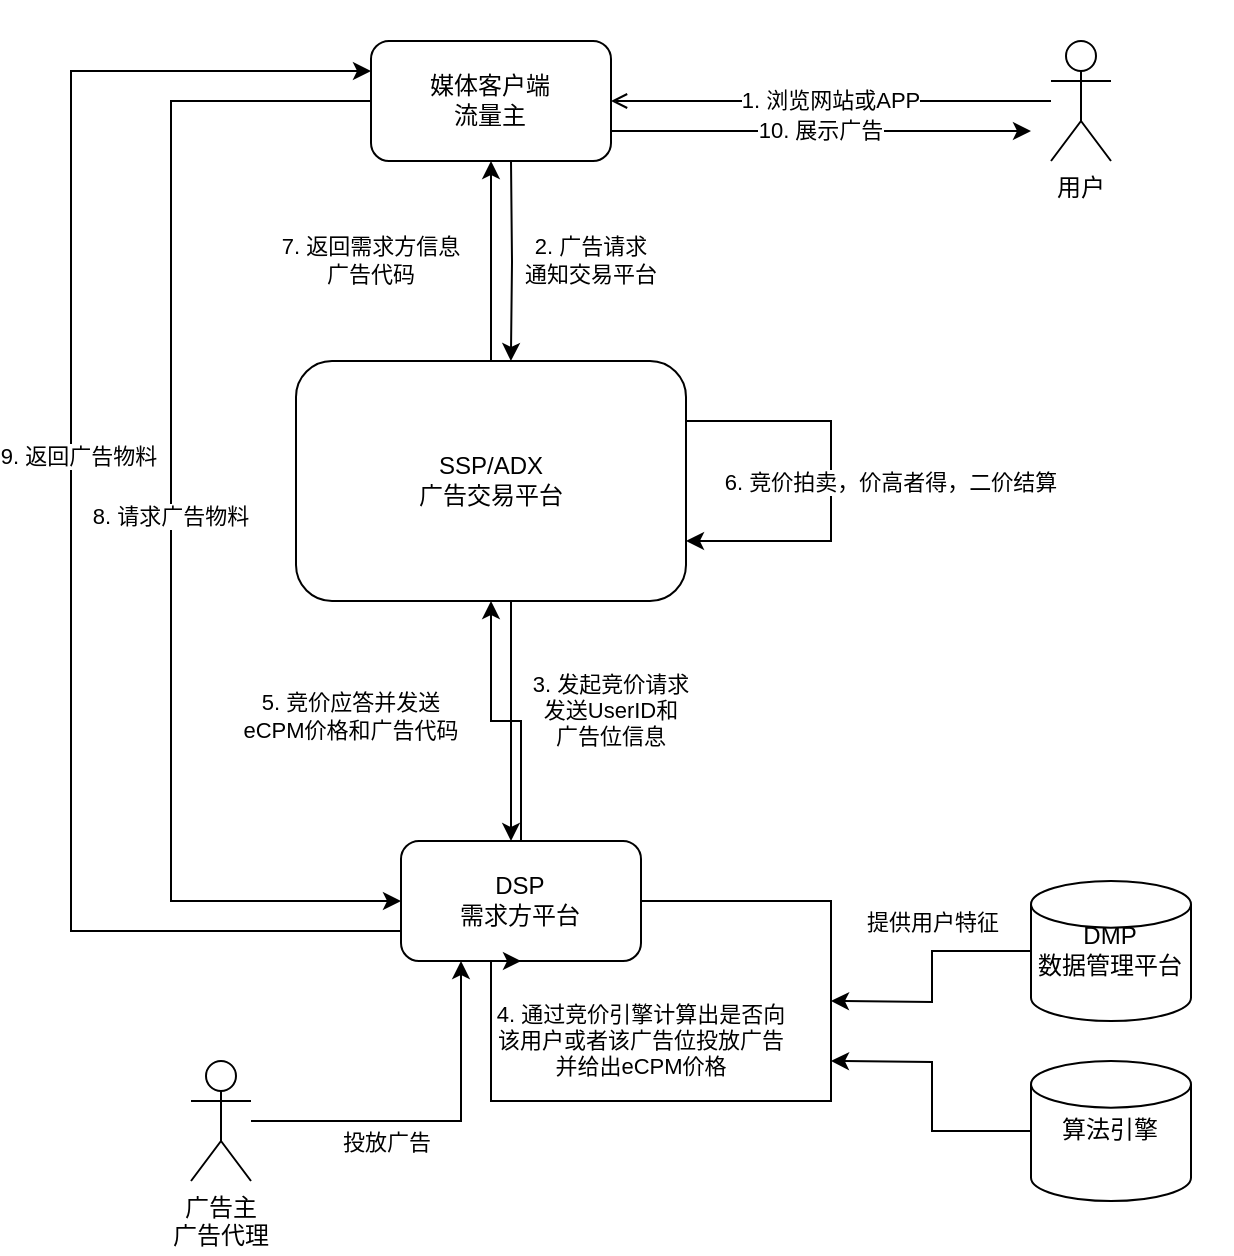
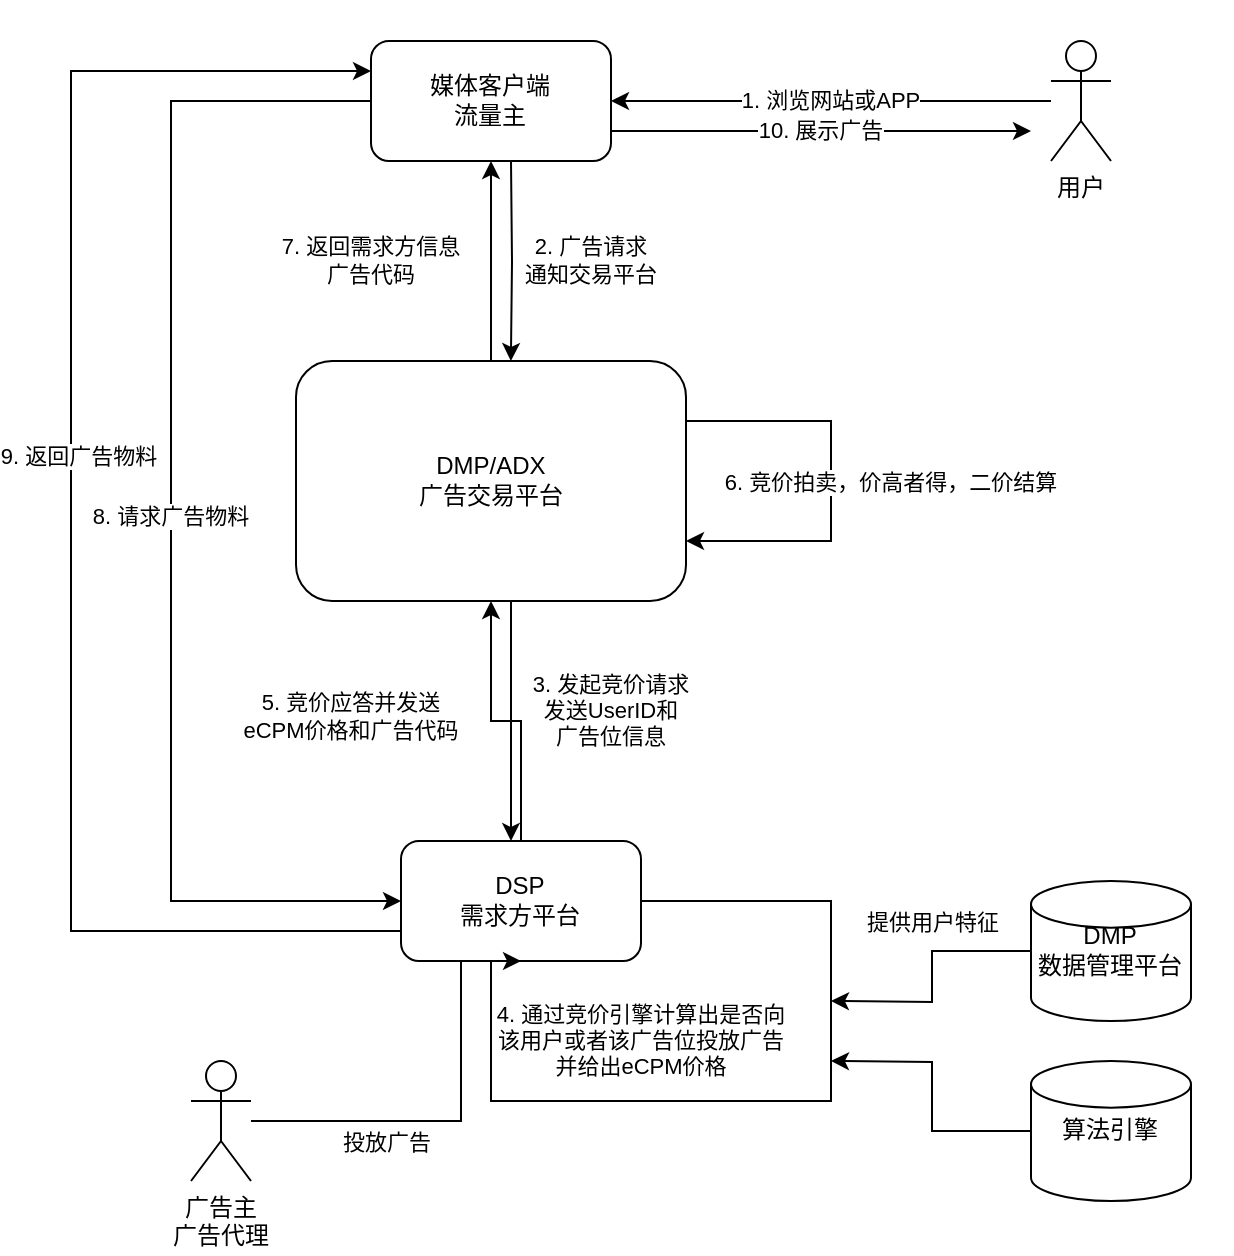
  <mxCell id="0" />
  <mxCell id="1" parent="0" />
- <mxCell id="2" value="1. 浏览网站或APP" style="edgeStyle=orthogonalEdgeStyle;rounded=0;orthogonalLoop=1;jettySize=auto;html=1;entryX=1;entryY=0.5;entryDx=0;entryDy=0;endArrow=open;" edge="1" parent="1" source="3" target="7"><mxGeometry relative="1" as="geometry"><mxPoint x="50" y="50" as="targetPoint" /></mxGeometry></mxCell>
+ <mxCell id="2" value="1. 浏览网站或APP" style="edgeStyle=orthogonalEdgeStyle;rounded=0;orthogonalLoop=1;jettySize=auto;html=1;entryX=1;entryY=0.5;entryDx=0;entryDy=0;" edge="1" parent="1" source="3" target="7"><mxGeometry relative="1" as="geometry"><mxPoint x="50" y="50" as="targetPoint" /></mxGeometry></mxCell>
  <mxCell id="3" value="用户" style="shape=umlActor;verticalLabelPosition=bottom;verticalAlign=top;html=1;outlineConnect=0;" vertex="1" parent="1"><mxGeometry x="510" y="20" width="30" height="60" as="geometry" /></mxCell>
  <mxCell id="4" value="2. 广告请求&lt;br&gt;通知交易平台" style="edgeStyle=orthogonalEdgeStyle;rounded=0;orthogonalLoop=1;jettySize=auto;html=1;entryX=0.551;entryY=0;entryDx=0;entryDy=0;entryPerimeter=0;" edge="1" parent="1" target="10"><mxGeometry x="-0.001" y="-40" relative="1" as="geometry"><mxPoint x="240" y="80" as="sourcePoint" /><mxPoint x="80" as="offset" /></mxGeometry></mxCell>
  <mxCell id="5" value="10. 展示广告" style="edgeStyle=orthogonalEdgeStyle;rounded=0;orthogonalLoop=1;jettySize=auto;html=1;exitX=1;exitY=0.75;exitDx=0;exitDy=0;" edge="1" parent="1" source="7"><mxGeometry relative="1" as="geometry"><mxPoint x="500" y="65" as="targetPoint" /></mxGeometry></mxCell>
  <mxCell id="6" value="8. 请求广告物料" style="edgeStyle=orthogonalEdgeStyle;rounded=0;orthogonalLoop=1;jettySize=auto;html=1;exitX=0;exitY=0.5;exitDx=0;exitDy=0;entryX=0;entryY=0.5;entryDx=0;entryDy=0;" edge="1" parent="1" source="7" target="14"><mxGeometry relative="1" as="geometry"><Array as="points"><mxPoint x="70" y="50" /><mxPoint x="70" y="450" /></Array></mxGeometry></mxCell>
  <mxCell id="7" value="媒体客户端&lt;br&gt;流量主" style="rounded=1;whiteSpace=wrap;html=1;" vertex="1" parent="1"><mxGeometry x="170" y="20" width="120" height="60" as="geometry" /></mxCell>
  <mxCell id="8" value="3. 发起竞价请求&lt;br&gt;发送UserID和&lt;br&gt;广告位信息" style="edgeStyle=orthogonalEdgeStyle;rounded=0;orthogonalLoop=1;jettySize=auto;html=1;exitX=0.5;exitY=1;exitDx=0;exitDy=0;" edge="1" parent="1" source="10" target="14"><mxGeometry y="50" relative="1" as="geometry"><Array as="points"><mxPoint x="240" y="300" /></Array><mxPoint as="offset" /></mxGeometry></mxCell>
  <mxCell id="9" value="7. 返回需求方信息&lt;br&gt;广告代码" style="edgeStyle=orthogonalEdgeStyle;rounded=0;orthogonalLoop=1;jettySize=auto;html=1;exitX=0.5;exitY=0;exitDx=0;exitDy=0;entryX=0.5;entryY=1;entryDx=0;entryDy=0;" edge="1" parent="1" source="10" target="7"><mxGeometry y="60" relative="1" as="geometry"><mxPoint as="offset" /></mxGeometry></mxCell>
- <mxCell id="10" value="SSP/ADX&lt;br&gt;广告交易平台" style="rounded=1;whiteSpace=wrap;html=1;" vertex="1" parent="1"><mxGeometry x="132.5" y="180" width="195" height="120" as="geometry" /></mxCell>
+ <mxCell id="10" value="DMP/ADX&lt;br&gt;广告交易平台" style="rounded=1;whiteSpace=wrap;html=1;" vertex="1" parent="1"><mxGeometry x="132.5" y="180" width="195" height="120" as="geometry" /></mxCell>
  <mxCell id="11" value="5. 竞价应答并发送&lt;br&gt;eCPM价格和广告代码" style="edgeStyle=orthogonalEdgeStyle;rounded=0;orthogonalLoop=1;jettySize=auto;html=1;exitX=0.5;exitY=0;exitDx=0;exitDy=0;entryX=0.5;entryY=1;entryDx=0;entryDy=0;" edge="1" parent="1" source="14" target="10"><mxGeometry x="0.143" y="70" relative="1" as="geometry"><mxPoint as="offset" /></mxGeometry></mxCell>
  <mxCell id="12" style="edgeStyle=orthogonalEdgeStyle;rounded=0;orthogonalLoop=1;jettySize=auto;html=1;exitX=0;exitY=0.75;exitDx=0;exitDy=0;entryX=0;entryY=0.25;entryDx=0;entryDy=0;" edge="1" parent="1" source="14" target="7"><mxGeometry relative="1" as="geometry"><Array as="points"><mxPoint x="20" y="465" /><mxPoint x="20" y="35" /></Array></mxGeometry></mxCell>
  <mxCell id="13" value="9. 返回广告物料" style="edgeLabel;html=1;align=center;verticalAlign=middle;resizable=0;points=[];" vertex="1" connectable="0" parent="12"><mxGeometry x="0.118" y="-3" relative="1" as="geometry"><mxPoint y="13" as="offset" /></mxGeometry></mxCell>
  <mxCell id="14" value="DSP&lt;br&gt;需求方平台" style="rounded=1;whiteSpace=wrap;html=1;" vertex="1" parent="1"><mxGeometry x="185" y="420" width="120" height="60" as="geometry" /></mxCell>
  <mxCell id="15" value="4. 通过竞价引擎计算出是否向&lt;br&gt;该用户或者该广告位投放广告&lt;br&gt;并给出eCPM价格" style="edgeStyle=orthogonalEdgeStyle;rounded=0;orthogonalLoop=1;jettySize=auto;html=1;exitX=1;exitY=0.5;exitDx=0;exitDy=0;entryX=0.5;entryY=1;entryDx=0;entryDy=0;" edge="1" parent="1" source="14" target="14"><mxGeometry x="0.289" y="-30" relative="1" as="geometry"><Array as="points"><mxPoint x="400" y="450" /><mxPoint x="400" y="550" /><mxPoint x="230" y="550" /></Array><mxPoint as="offset" /></mxGeometry></mxCell>
  <mxCell id="16" style="edgeStyle=orthogonalEdgeStyle;rounded=0;orthogonalLoop=1;jettySize=auto;html=1;" edge="1" parent="1" source="18"><mxGeometry relative="1" as="geometry"><mxPoint x="400" y="500" as="targetPoint" /></mxGeometry></mxCell>
  <mxCell id="17" value="提供用户特征" style="edgeLabel;html=1;align=center;verticalAlign=middle;resizable=0;points=[];" vertex="1" connectable="0" parent="16"><mxGeometry x="-0.36" y="-2" relative="1" as="geometry"><mxPoint x="-10" y="-13" as="offset" /></mxGeometry></mxCell>
  <mxCell id="18" value="DMP&lt;br&gt;数据管理平台" style="strokeWidth=1;html=1;shape=mxgraph.flowchart.database;whiteSpace=wrap;" vertex="1" parent="1"><mxGeometry x="500" y="440" width="80" height="70" as="geometry" /></mxCell>
  <mxCell id="19" style="edgeStyle=orthogonalEdgeStyle;rounded=0;orthogonalLoop=1;jettySize=auto;html=1;" edge="1" parent="1" source="20"><mxGeometry relative="1" as="geometry"><mxPoint x="400" y="530" as="targetPoint" /></mxGeometry></mxCell>
  <mxCell id="20" value="算法引擎" style="strokeWidth=1;html=1;shape=mxgraph.flowchart.database;whiteSpace=wrap;" vertex="1" parent="1"><mxGeometry x="500" y="530" width="80" height="70" as="geometry" /></mxCell>
  <mxCell id="21" value="6. 竞价拍卖，价高者得，二价结算" style="edgeStyle=orthogonalEdgeStyle;rounded=0;orthogonalLoop=1;jettySize=auto;html=1;exitX=1;exitY=0.25;exitDx=0;exitDy=0;entryX=1;entryY=0.75;entryDx=0;entryDy=0;" edge="1" parent="1" source="10" target="10"><mxGeometry y="30" relative="1" as="geometry"><Array as="points"><mxPoint x="400" y="210" /><mxPoint x="400" y="270" /></Array><mxPoint as="offset" /></mxGeometry></mxCell>
- <mxCell id="22" style="edgeStyle=orthogonalEdgeStyle;rounded=0;orthogonalLoop=1;jettySize=auto;html=1;entryX=0.25;entryY=1;entryDx=0;entryDy=0;" edge="1" parent="1" source="24" target="14"><mxGeometry relative="1" as="geometry" /></mxCell>
+ <mxCell id="22" style="edgeStyle=orthogonalEdgeStyle;rounded=0;orthogonalLoop=1;jettySize=auto;html=1;entryX=0.25;entryY=1;entryDx=0;entryDy=0;endArrow=none;" edge="1" parent="1" source="24" target="14"><mxGeometry relative="1" as="geometry" /></mxCell>
  <mxCell id="23" value="投放广告" style="edgeLabel;html=1;align=center;verticalAlign=middle;resizable=0;points=[];" vertex="1" connectable="0" parent="22"><mxGeometry x="-0.129" y="-2" relative="1" as="geometry"><mxPoint x="-14" y="8" as="offset" /></mxGeometry></mxCell>
  <mxCell id="24" value="广告主&lt;br&gt;广告代理" style="shape=umlActor;verticalLabelPosition=bottom;verticalAlign=top;html=1;outlineConnect=0;strokeWidth=1;" vertex="1" parent="1"><mxGeometry x="80" y="530" width="30" height="60" as="geometry" /></mxCell>
